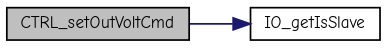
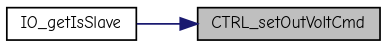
  digraph {
    rankdir=LR
    fontname="Comic Neue"
    node [color=black fontname="Comic Neue" fontsize=10 shape=record style=filled]
    n1 [fillcolor=grey75 fontcolor=black height=0.2 label=CTRL_setOutVoltCmd width=0.4]
    n2 [fillcolor=white height=0.2 label=IO_getIsSlave width=0.4]
-   n1 -> n2 [color=midnightblue fontname="Comic Neue" fontsize=10 labelfontname=Helvetica labelfontsize=10 style=solid]
+   n2 -> n1 [color=midnightblue fontname="Comic Neue" fontsize=10 labelfontname=Helvetica labelfontsize=10 style=solid]
  }
